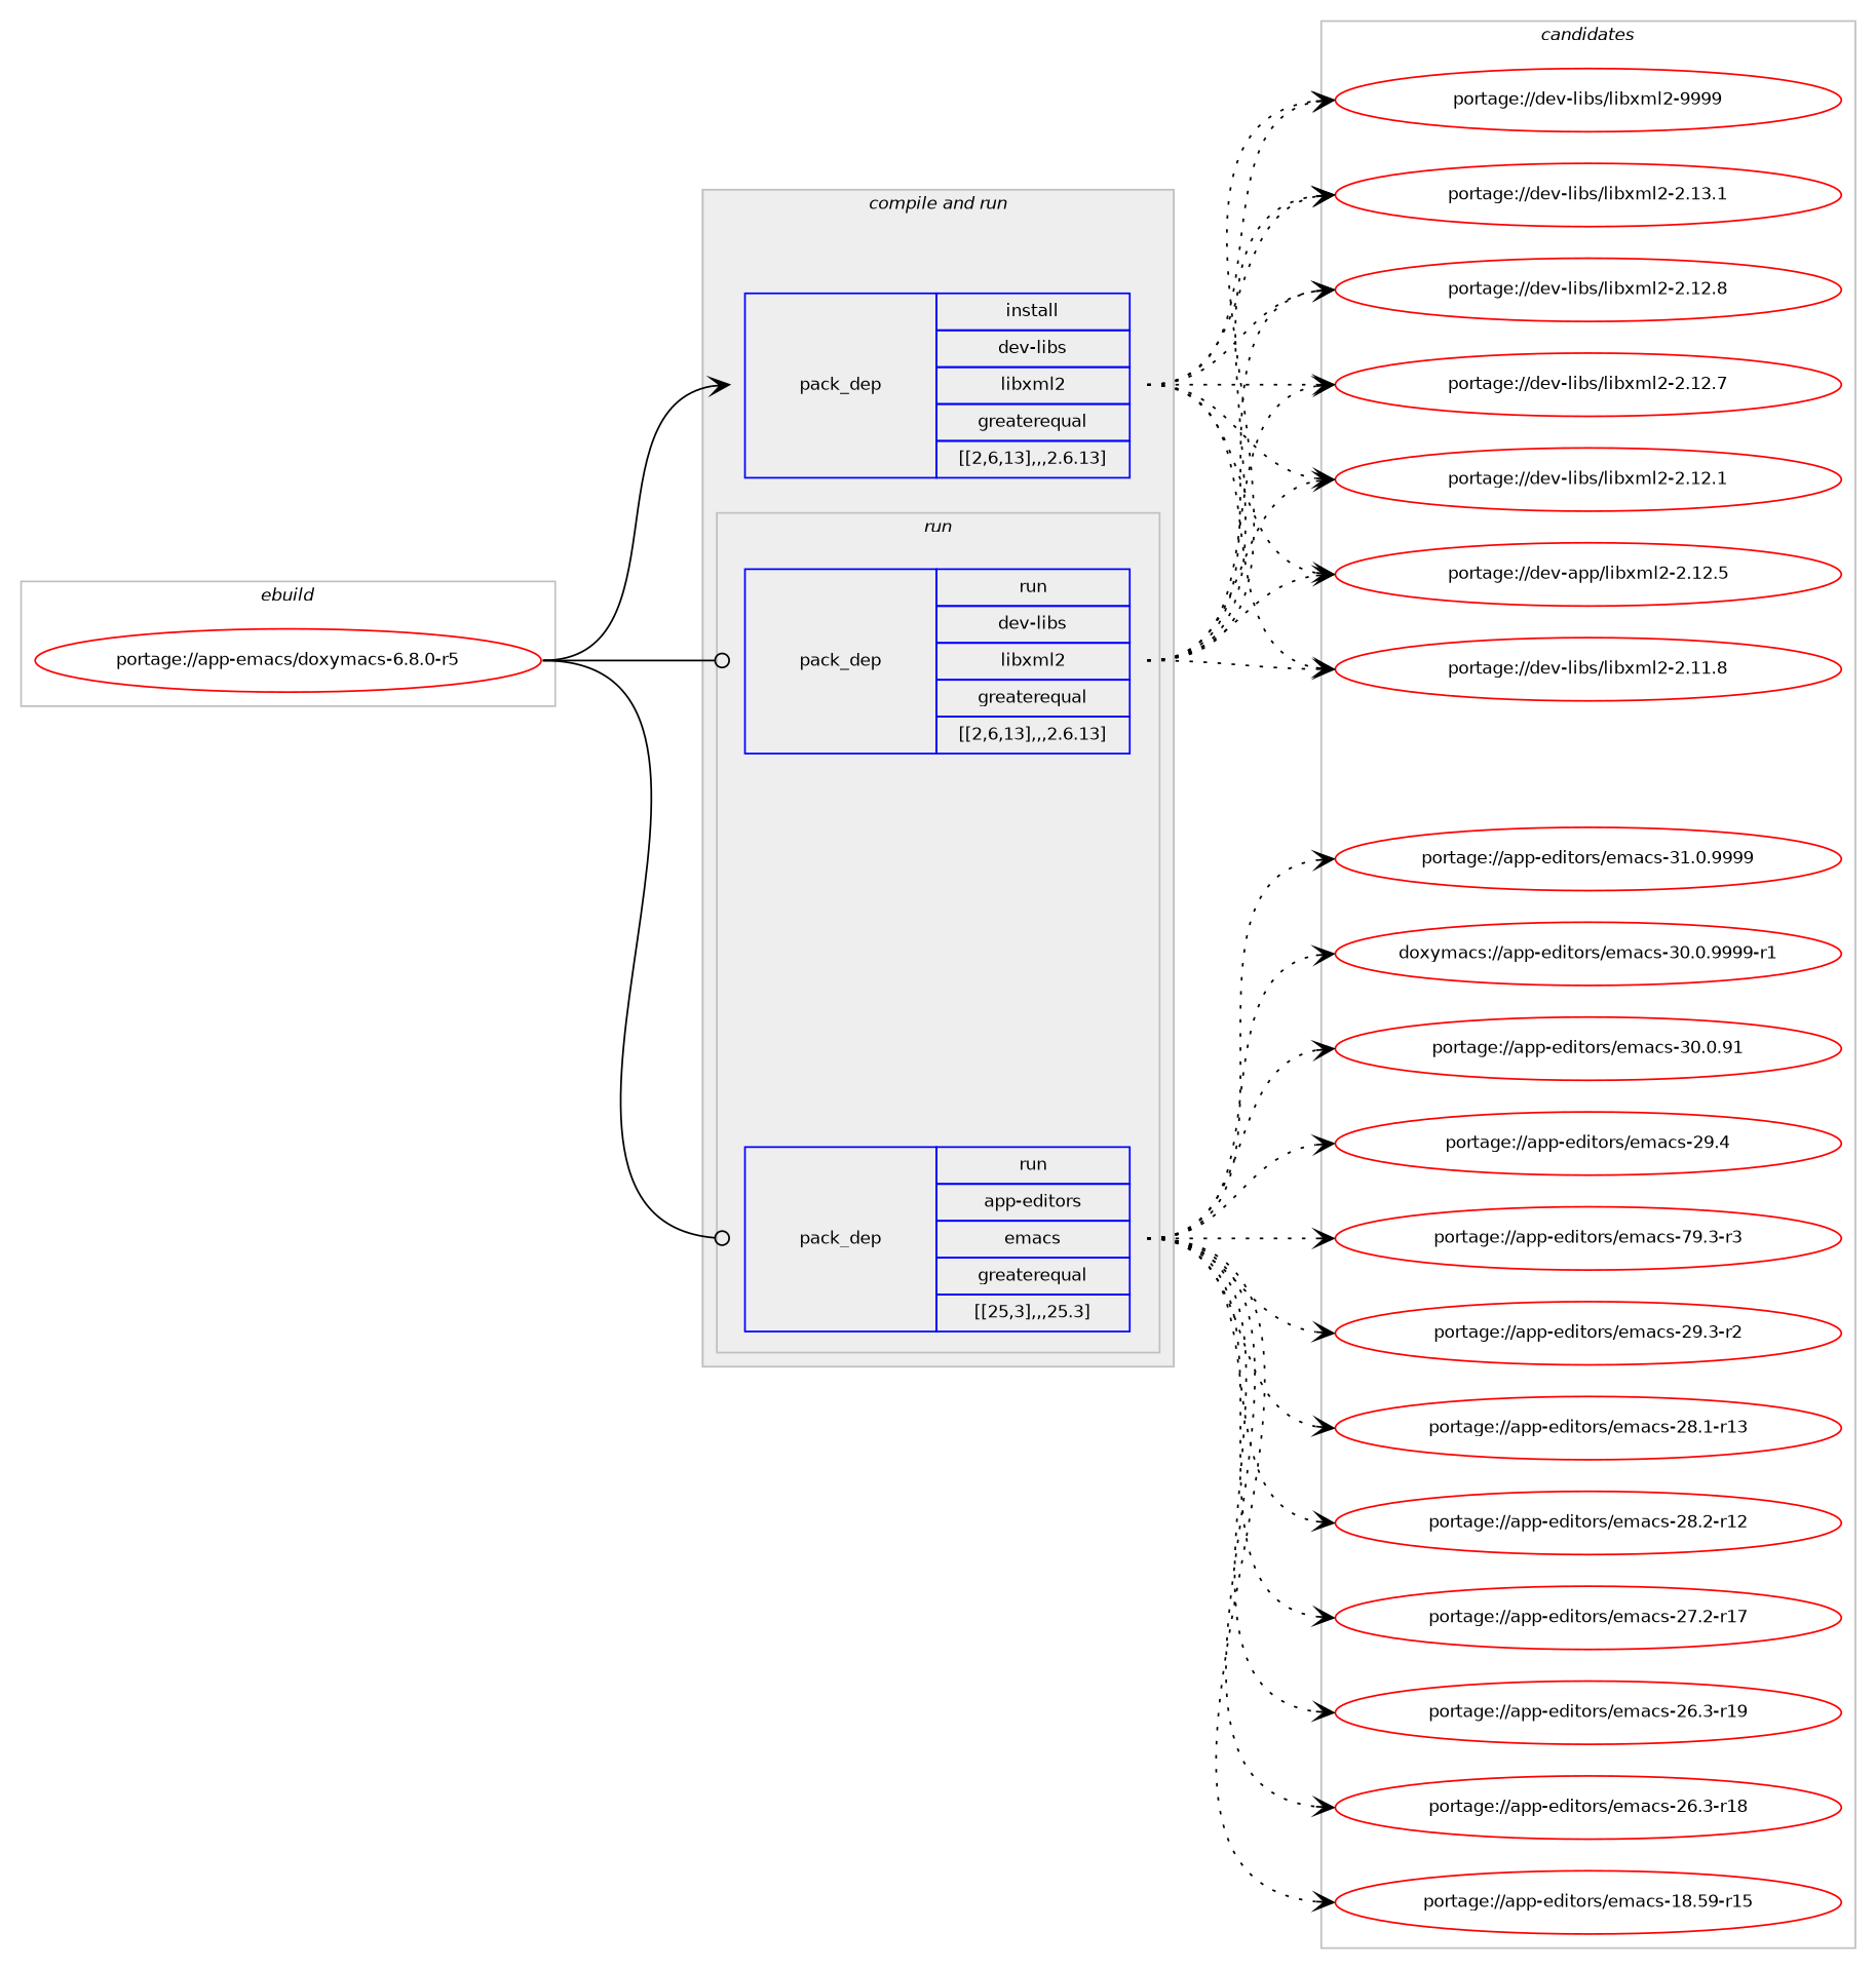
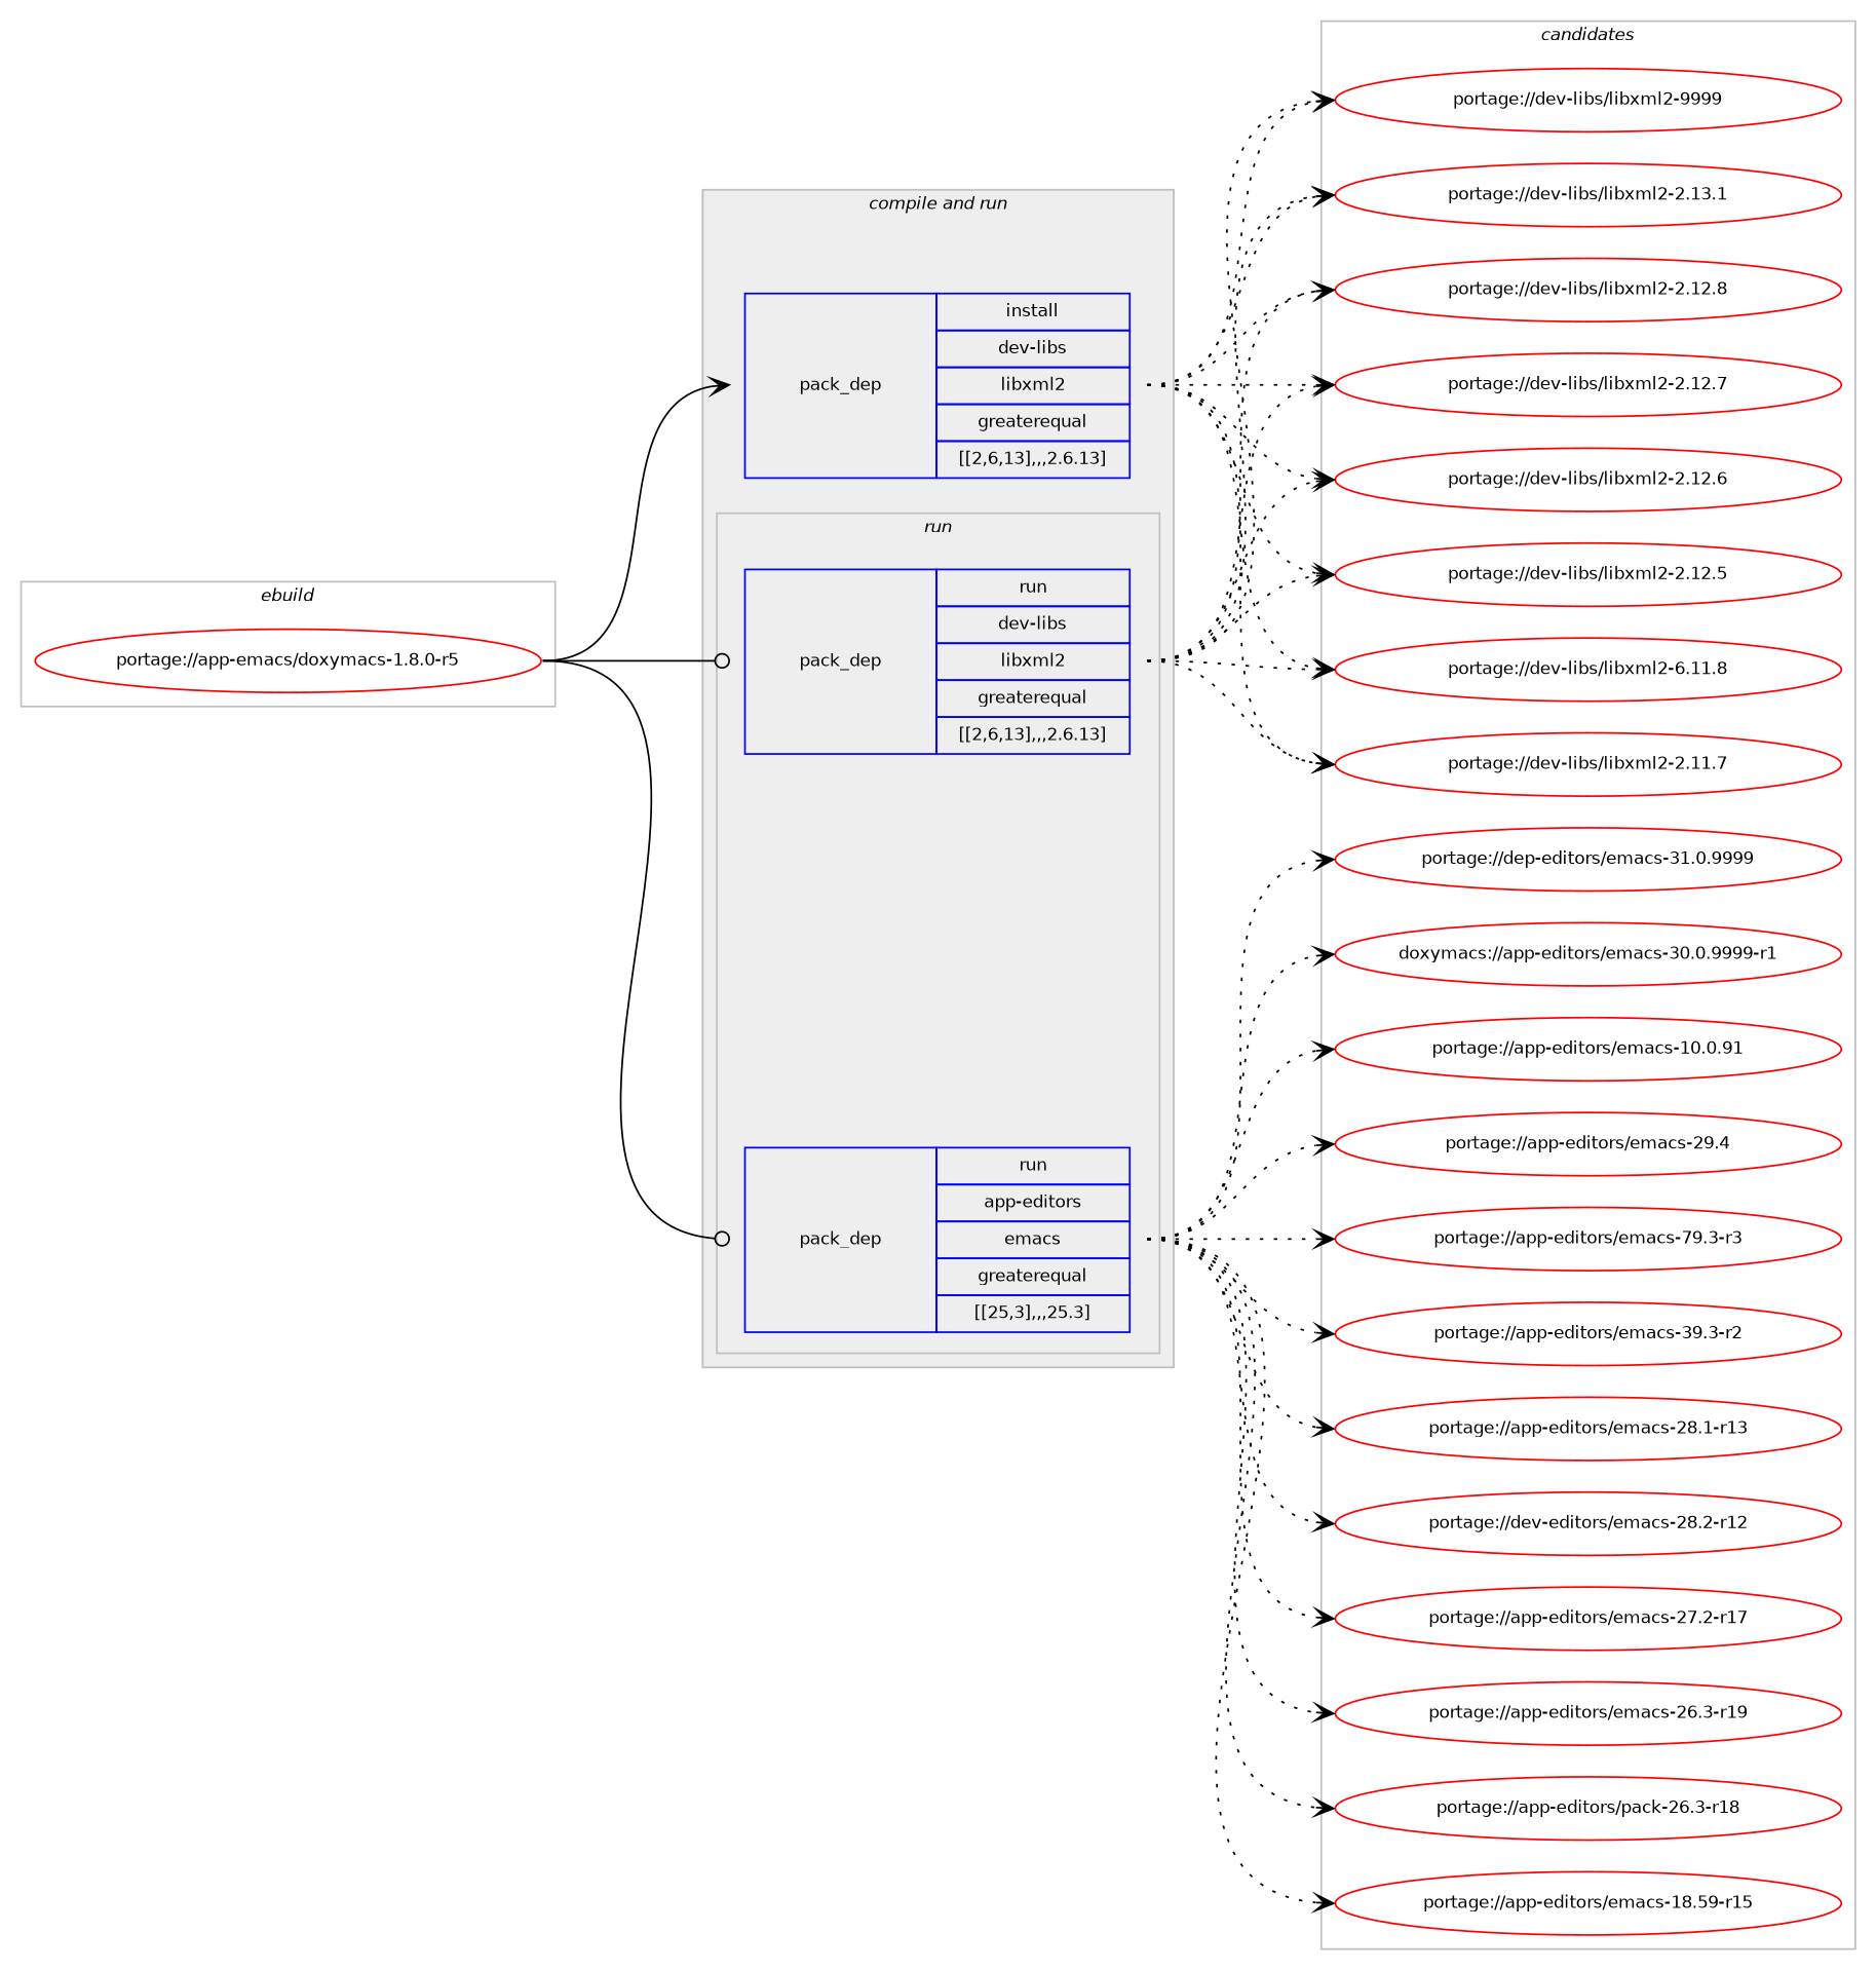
  digraph {
    compound=true
    concentrate=true
    fontname=Helvetica
    fontsize=10
    newrank=true
    rankdir=LR
    ranksep=1.5
    node [color=red fontname=Helvetica fontsize=10]
    edge [arrowhead=vee headport=w style=dotted tailport=e weight=100]
-   n1 [label="portage://app-emacs/doxymacs-6.8.0-r5" width=4]
+   n1 [label="portage://app-emacs/doxymacs-1.8.0-r5" width=4]
    n2 [color=blue label=<<TABLE BORDER="0" CELLBORDER="1" CELLSPACING="0" CELLPADDING="4" WIDTH="220"><TR><TD ROWSPAN="6" CELLPADDING="30">pack_dep</TD></TR><TR><TD WIDTH="110">install</TD></TR><TR><TD>dev-libs</TD></TR><TR><TD>libxml2</TD></TR><TR><TD>greaterequal</TD></TR><TR><TD>[[2,6,13],,,2.6.13]</TD></TR></TABLE>> shape=none]
    n3 [color=blue label=<<TABLE BORDER="0" CELLBORDER="1" CELLSPACING="0" CELLPADDING="4" WIDTH="220"><TR><TD ROWSPAN="6" CELLPADDING="30">pack_dep</TD></TR><TR><TD WIDTH="110">run</TD></TR><TR><TD>app-editors</TD></TR><TR><TD>emacs</TD></TR><TR><TD>greaterequal</TD></TR><TR><TD>[[25,3],,,25.3]</TD></TR></TABLE>> shape=none]
    n4 [color=blue label=<<TABLE BORDER="0" CELLBORDER="1" CELLSPACING="0" CELLPADDING="4" WIDTH="220"><TR><TD ROWSPAN="6" CELLPADDING="30">pack_dep</TD></TR><TR><TD WIDTH="110">run</TD></TR><TR><TD>dev-libs</TD></TR><TR><TD>libxml2</TD></TR><TR><TD>greaterequal</TD></TR><TR><TD>[[2,6,13],,,2.6.13]</TD></TR></TABLE>> shape=none]
    n5 [label="portage://dev-libs/libxml2-9999" width=4]
    n6 [label="portage://dev-libs/libxml2-2.13.1" width=4]
    n7 [label="portage://dev-libs/libxml2-2.12.8" width=4]
    n8 [label="portage://dev-libs/libxml2-2.12.7" width=4]
-   n9 [label="portage://dev-libs/libxml2-2.12.1" width=4]
-   n10 [label="portage://dev-app/libxml2-2.12.5" width=4]
-   n11 [label="portage://dev-libs/libxml2-2.11.8" width=4]
-   n13 [label="portage://app-editors/emacs-31.0.9999" width=4]
+   n9 [label="portage://dev-libs/libxml2-2.12.6" width=4]
+   n10 [label="portage://dev-libs/libxml2-2.12.5" width=4]
+   n11 [label="portage://dev-libs/libxml2-6.11.8" width=4]
+   n12 [label="portage://dev-libs/libxml2-2.11.7" width=4]
+   n13 [label="portage://dep-editors/emacs-31.0.9999" width=4]
    n14 [label="doxymacs://app-editors/emacs-30.0.9999-r1" width=4]
-   n15 [label="portage://app-editors/emacs-30.0.91" width=4]
+   n15 [label="portage://app-editors/emacs-10.0.91" width=4]
    n16 [label="portage://app-editors/emacs-29.4" width=4]
    n17 [label="portage://app-editors/emacs-79.3-r3" width=4]
-   n18 [label="portage://app-editors/emacs-29.3-r2" width=4]
+   n18 [label="portage://app-editors/emacs-39.3-r2" width=4]
    n19 [label="portage://app-editors/emacs-28.1-r13" width=4]
-   n20 [label="portage://app-editors/emacs-28.2-r12" width=4]
+   n20 [label="portage://dev-editors/emacs-28.2-r12" width=4]
    n21 [label="portage://app-editors/emacs-27.2-r17" width=4]
    n22 [label="portage://app-editors/emacs-26.3-r19" width=4]
-   n23 [label="portage://app-editors/emacs-26.3-r18" width=4]
+   n23 [label="portage://app-editors/pack-26.3-r18" width=4]
    n24 [label="portage://app-editors/emacs-18.59-r15" width=4]
    subgraph cluster_1 {
      color=gray
      label=<<i>ebuild</i>>
      n1
    }
    subgraph cluster_2 {
      color=gray
      label=<<i>dependencies</i>>
      subgraph cluster_3 {
        color=gray
        fillcolor="#eeeeee"
        label=<<i>compile</i>>
        style=filled
        subgraph sub_4 {
          color=gray
          fillcolor="#eeeeee"
          label=<<i>compile</i>>
          style=filled
          n2
        }
      }
      subgraph cluster_5 {
        color=gray
        fillcolor="#eeeeee"
        label=<<i>compile and run</i>>
        style=filled
      }
      subgraph cluster_6 {
        color=gray
        fillcolor="#eeeeee"
        label=<<i>run</i>>
        style=filled
        subgraph sub_7 {
          color=gray
          fillcolor="#eeeeee"
          label=<<i>run</i>>
          style=filled
          n3
        }
        subgraph sub_8 {
          color=gray
          fillcolor="#eeeeee"
          label=<<i>run</i>>
          style=filled
          n4
        }
      }
    }
    subgraph cluster_9 {
      color=gray
      label=<<i>candidates</i>>
      rank=same
      subgraph sub_10 {
        color=black
        label=<<i>candidates</i>>
        nodesep=1
        rank=same
        n5
        n6
        n7
        n8
        n9
        n10
        n11
+       n12
      }
      subgraph sub_11 {
        color=black
        label=<<i>candidates</i>>
        nodesep=1
        rank=same
        n13
        n14
        n15
        n16
        n17
        n18
        n19
        n20
        n21
        n22
        n23
        n24
      }
      subgraph sub_12 {
        color=black
        label=<<i>candidates</i>>
        nodesep=1
        rank=same
        n5
        n6
        n7
        n8
        n9
        n10
        n11
+       n12
      }
    }
    n1 -> n2 [style=solid weight=20]
    n1 -> n3 [arrowhead=odot style=solid weight=20]
    n1 -> n4 [arrowhead=odot style=solid weight=20]
    n2 -> n5
    n2 -> n6
    n2 -> n7
    n2 -> n8
    n2 -> n9
    n2 -> n10
    n2 -> n11
+   n2 -> n12
    n3 -> n13
    n3 -> n14
    n3 -> n15
    n3 -> n16
    n3 -> n17
    n3 -> n18
    n3 -> n19
    n3 -> n20
    n3 -> n21
    n3 -> n22
    n3 -> n23
    n3 -> n24
    n4 -> n5
    n4 -> n6
    n4 -> n7
    n4 -> n8
    n4 -> n9
    n4 -> n10
    n4 -> n11
+   n4 -> n12
  }
